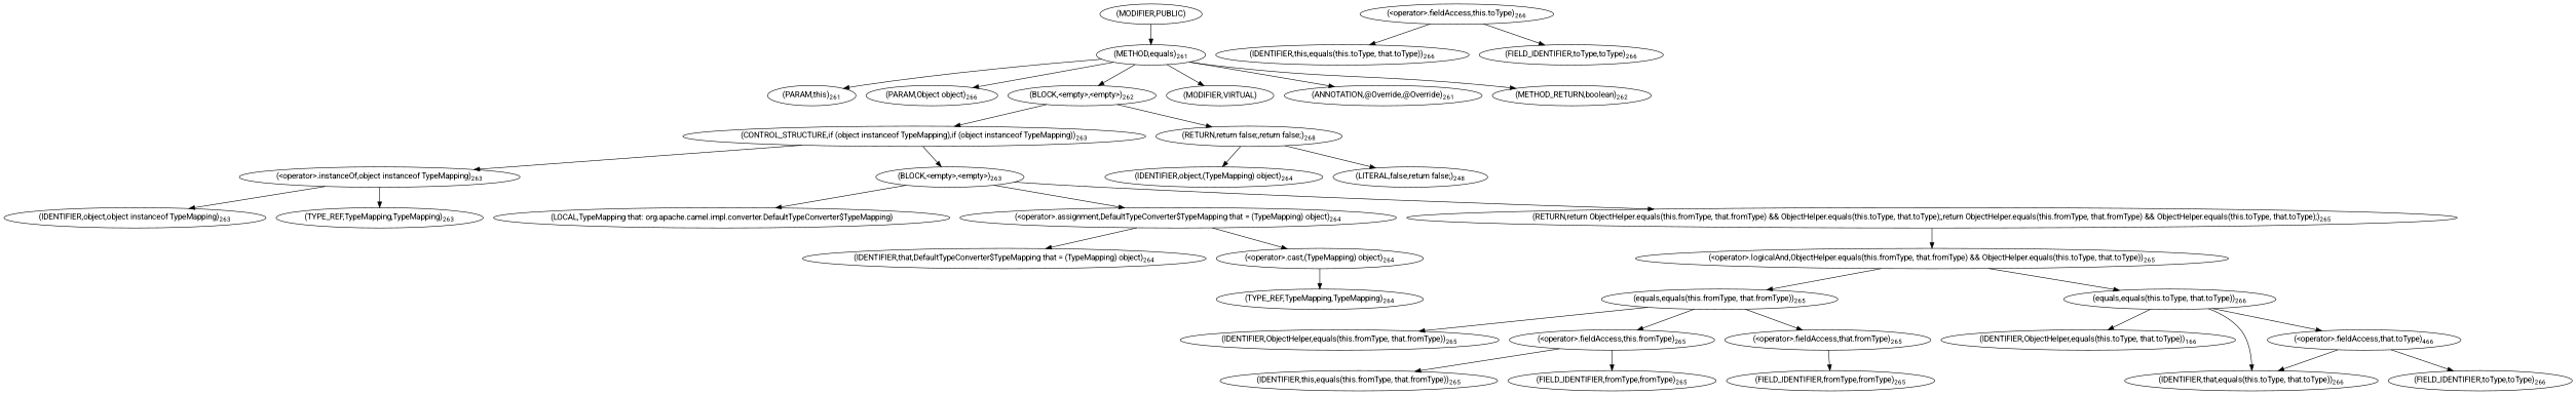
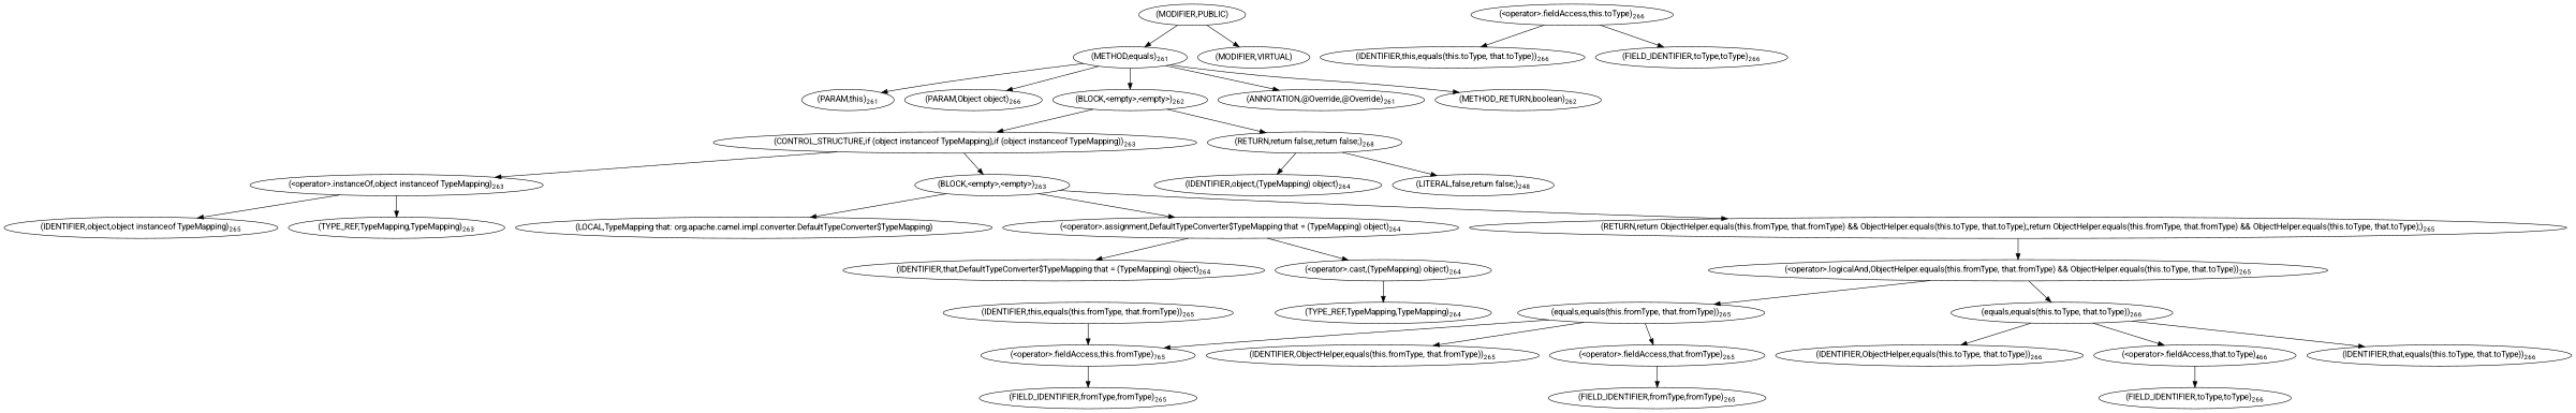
  digraph {
    fontname=Roboto
    node [fontname=Roboto]
    edge [fontname=Roboto]
    n1 [label=<(METHOD,equals)<SUB>261</SUB>>]
    n2 [label=<(PARAM,this)<SUB>261</SUB>>]
    n3 [label=<(PARAM,Object object)<SUB>266</SUB>>]
    n4 [label=<(BLOCK,&lt;empty&gt;,&lt;empty&gt;)<SUB>262</SUB>>]
    n5 [label=<(MODIFIER,VIRTUAL)>]
    n6 [label=<(ANNOTATION,@Override,@Override)<SUB>261</SUB>>]
    n7 [label=<(METHOD_RETURN,boolean)<SUB>262</SUB>>]
    n8 [label=<(CONTROL_STRUCTURE,if (object instanceof TypeMapping),if (object instanceof TypeMapping))<SUB>263</SUB>>]
    n9 [label=<(RETURN,return false;,return false;)<SUB>268</SUB>>]
    n10 [label=<(MODIFIER,PUBLIC)>]
    n11 [label=<(&lt;operator&gt;.instanceOf,object instanceof TypeMapping)<SUB>263</SUB>>]
    n12 [label=<(BLOCK,&lt;empty&gt;,&lt;empty&gt;)<SUB>263</SUB>>]
    n13 [label=<(IDENTIFIER,object,(TypeMapping) object)<SUB>264</SUB>>]
    n14 [label=<(LITERAL,false,return false;)<SUB>248</SUB>>]
-   n15 [label=<(IDENTIFIER,object,object instanceof TypeMapping)<SUB>263</SUB>>]
+   n15 [label=<(IDENTIFIER,object,object instanceof TypeMapping)<SUB>265</SUB>>]
    n16 [label=<(TYPE_REF,TypeMapping,TypeMapping)<SUB>263</SUB>>]
    n17 [label=<(LOCAL,TypeMapping that: org.apache.camel.impl.converter.DefaultTypeConverter$TypeMapping)>]
    n18 [label=<(&lt;operator&gt;.assignment,DefaultTypeConverter$TypeMapping that = (TypeMapping) object)<SUB>264</SUB>>]
    n19 [label=<(RETURN,return ObjectHelper.equals(this.fromType, that.fromType) &amp;&amp; ObjectHelper.equals(this.toType, that.toType);,return ObjectHelper.equals(this.fromType, that.fromType) &amp;&amp; ObjectHelper.equals(this.toType, that.toType);)<SUB>265</SUB>>]
    n20 [label=<(IDENTIFIER,that,DefaultTypeConverter$TypeMapping that = (TypeMapping) object)<SUB>264</SUB>>]
    n21 [label=<(&lt;operator&gt;.cast,(TypeMapping) object)<SUB>264</SUB>>]
    n22 [label=<(&lt;operator&gt;.logicalAnd,ObjectHelper.equals(this.fromType, that.fromType) &amp;&amp; ObjectHelper.equals(this.toType, that.toType))<SUB>265</SUB>>]
    n23 [label=<(TYPE_REF,TypeMapping,TypeMapping)<SUB>264</SUB>>]
    n24 [label=<(equals,equals(this.fromType, that.fromType))<SUB>265</SUB>>]
    n25 [label=<(equals,equals(this.toType, that.toType))<SUB>266</SUB>>]
    n26 [label=<(IDENTIFIER,ObjectHelper,equals(this.fromType, that.fromType))<SUB>265</SUB>>]
-   n27 [label=<(&lt;operator&gt;.fieldAccess,this.fromType)<SUB>265</SUB>>]
+   n27 [label=<(&lt;operator&gt;.fieldAccess,this.fromType)<SUB>765</SUB>>]
    n28 [label=<(&lt;operator&gt;.fieldAccess,that.fromType)<SUB>265</SUB>>]
-   n29 [label=<(IDENTIFIER,ObjectHelper,equals(this.toType, that.toType))<SUB>166</SUB>>]
+   n29 [label=<(IDENTIFIER,ObjectHelper,equals(this.toType, that.toType))<SUB>266</SUB>>]
    n30 [label=<(&lt;operator&gt;.fieldAccess,that.toType)<SUB>466</SUB>>]
    n31 [label=<(IDENTIFIER,that,equals(this.toType, that.toType))<SUB>266</SUB>>]
    n32 [label=<(IDENTIFIER,this,equals(this.fromType, that.fromType))<SUB>265</SUB>>]
    n33 [label=<(FIELD_IDENTIFIER,fromType,fromType)<SUB>265</SUB>>]
    n34 [label=<(FIELD_IDENTIFIER,fromType,fromType)<SUB>265</SUB>>]
    n35 [label=<(&lt;operator&gt;.fieldAccess,this.toType)<SUB>266</SUB>>]
    n36 [label=<(IDENTIFIER,this,equals(this.toType, that.toType))<SUB>266</SUB>>]
    n37 [label=<(FIELD_IDENTIFIER,toType,toType)<SUB>266</SUB>>]
    n38 [label=<(FIELD_IDENTIFIER,toType,toType)<SUB>266</SUB>>]
    n1 -> n2
    n1 -> n3
    n1 -> n4
-   n1 -> n5
+   n10 -> n5
    n1 -> n6
    n1 -> n7
    n4 -> n8
    n4 -> n9
    n8 -> n11
    n8 -> n12
    n9 -> n13
    n9 -> n14
    n10 -> n1
    n11 -> n15
    n11 -> n16
    n12 -> n17
    n12 -> n18
    n12 -> n19
    n18 -> n20
    n18 -> n21
    n19 -> n22
    n21 -> n23
    n22 -> n24
    n22 -> n25
    n24 -> n26
    n24 -> n27
    n24 -> n28
    n25 -> n29
    n25 -> n30
    n25 -> n31
-   n27 -> n32
+   n32 -> n27
    n27 -> n33
    n28 -> n34
-   n30 -> n31
    n30 -> n38
    n35 -> n36
    n35 -> n37
  }
